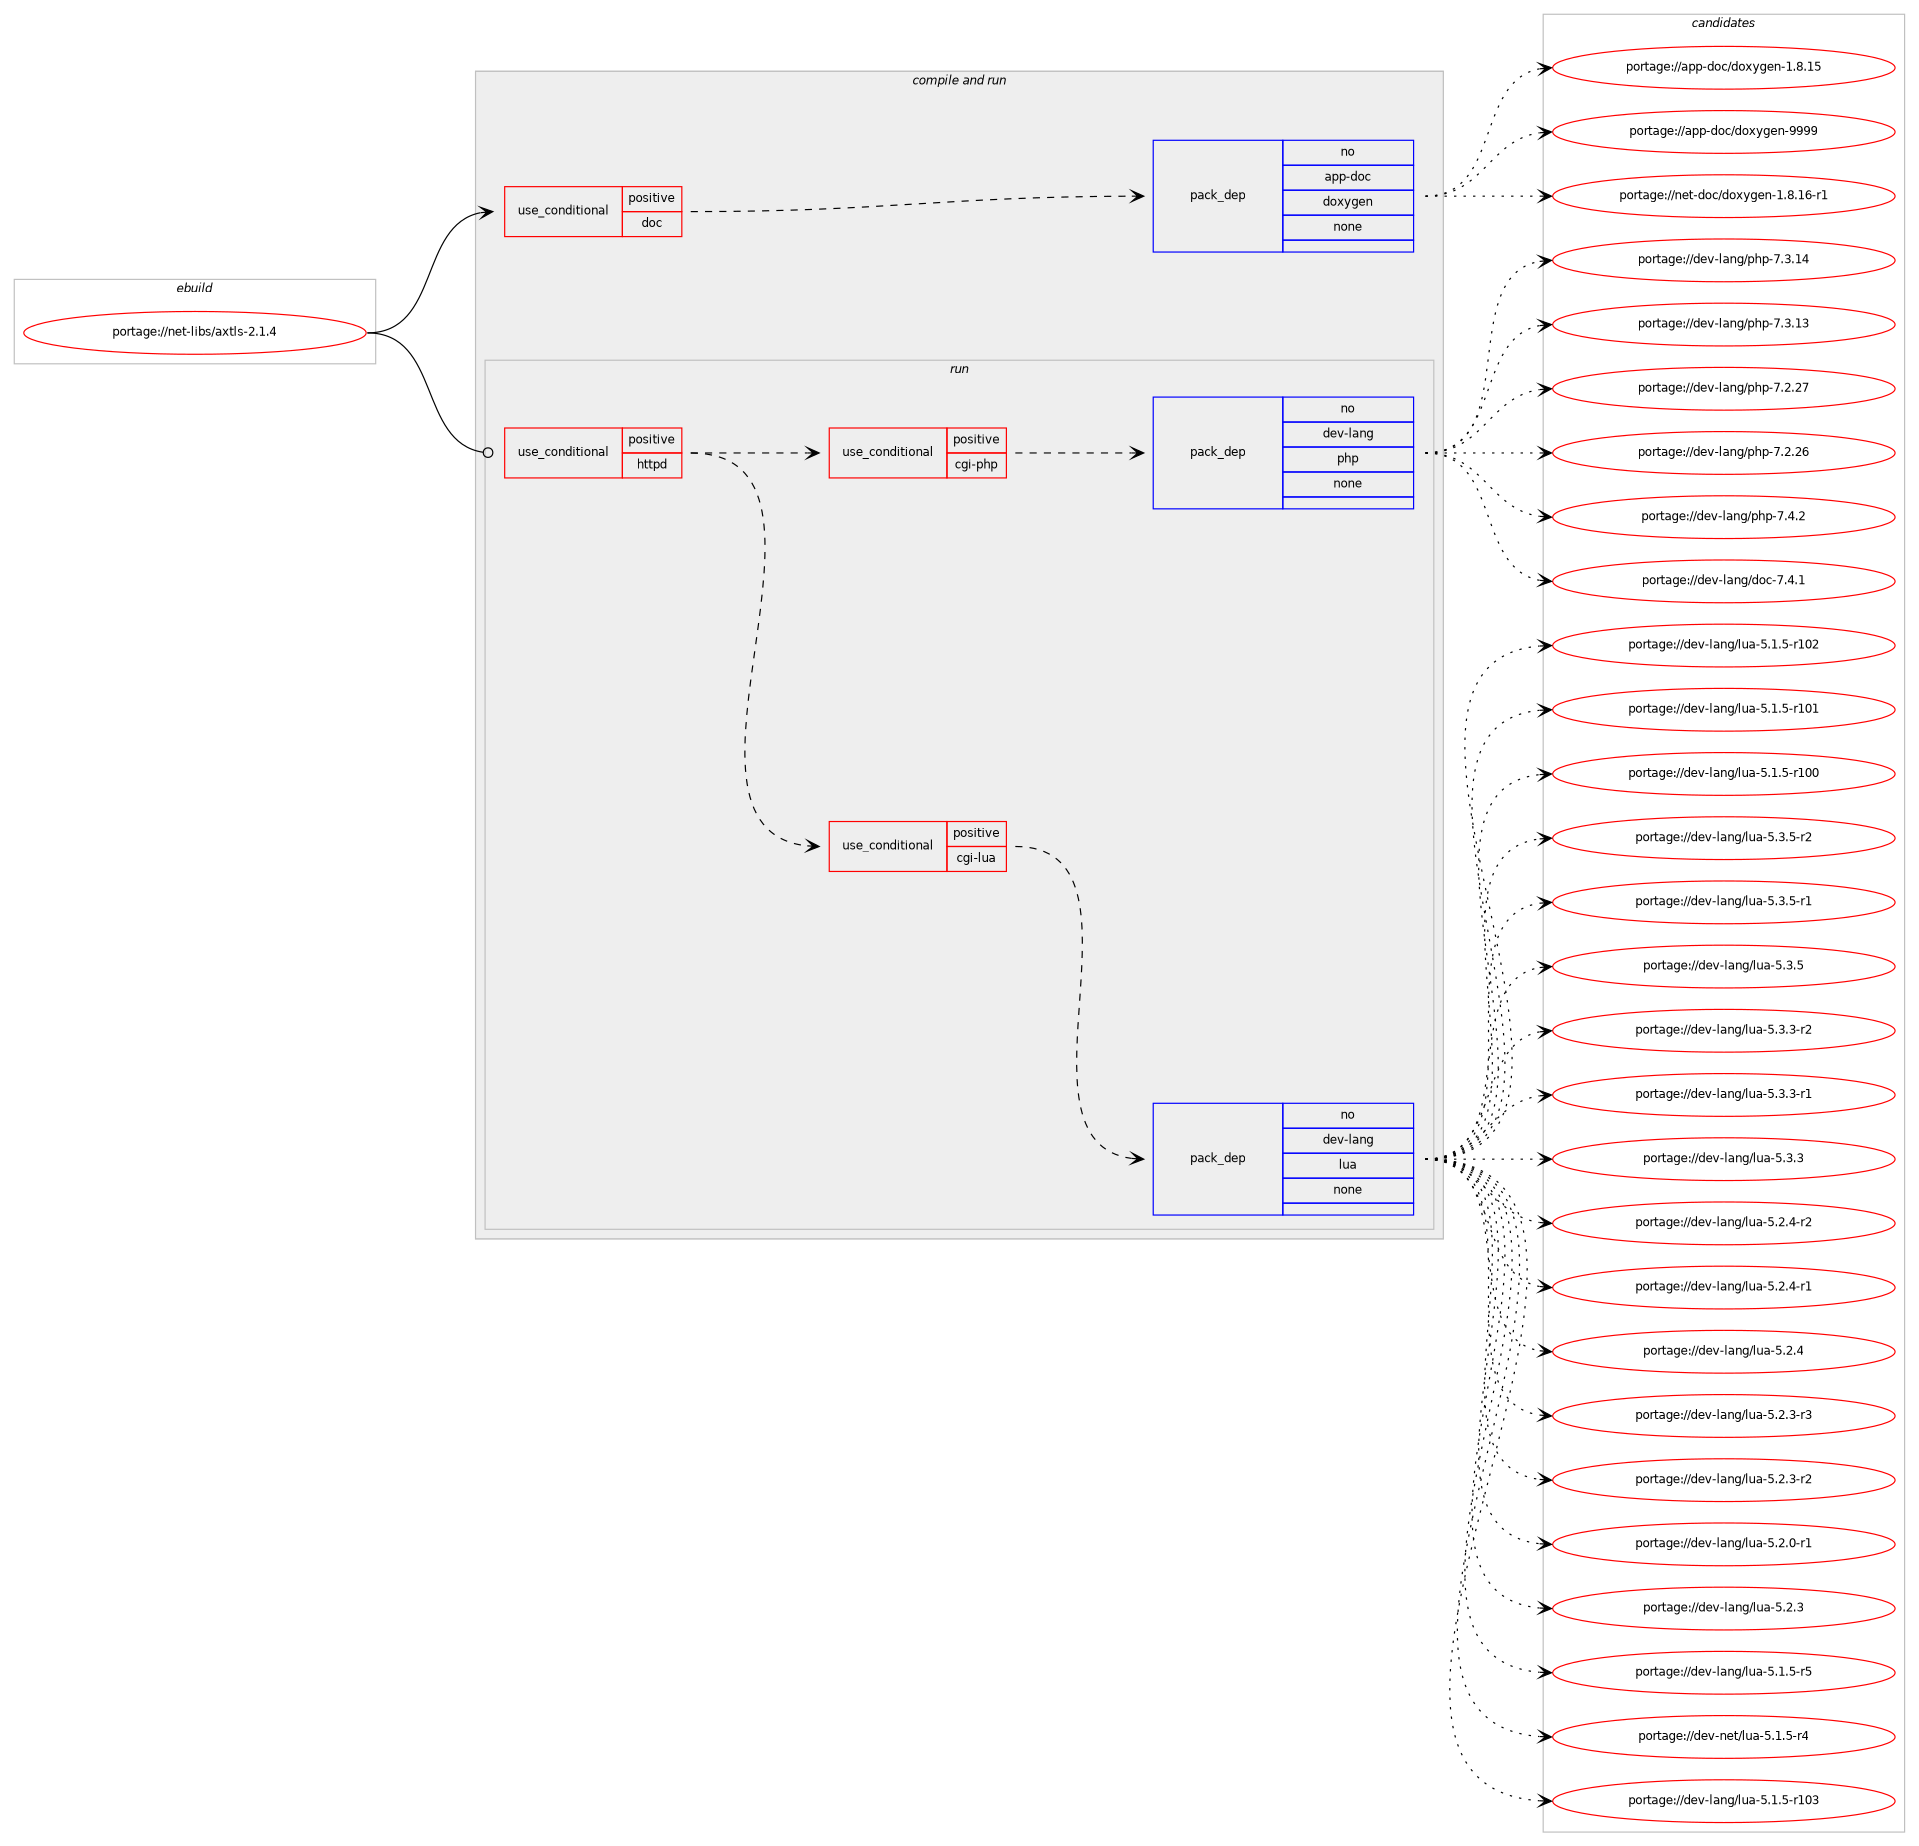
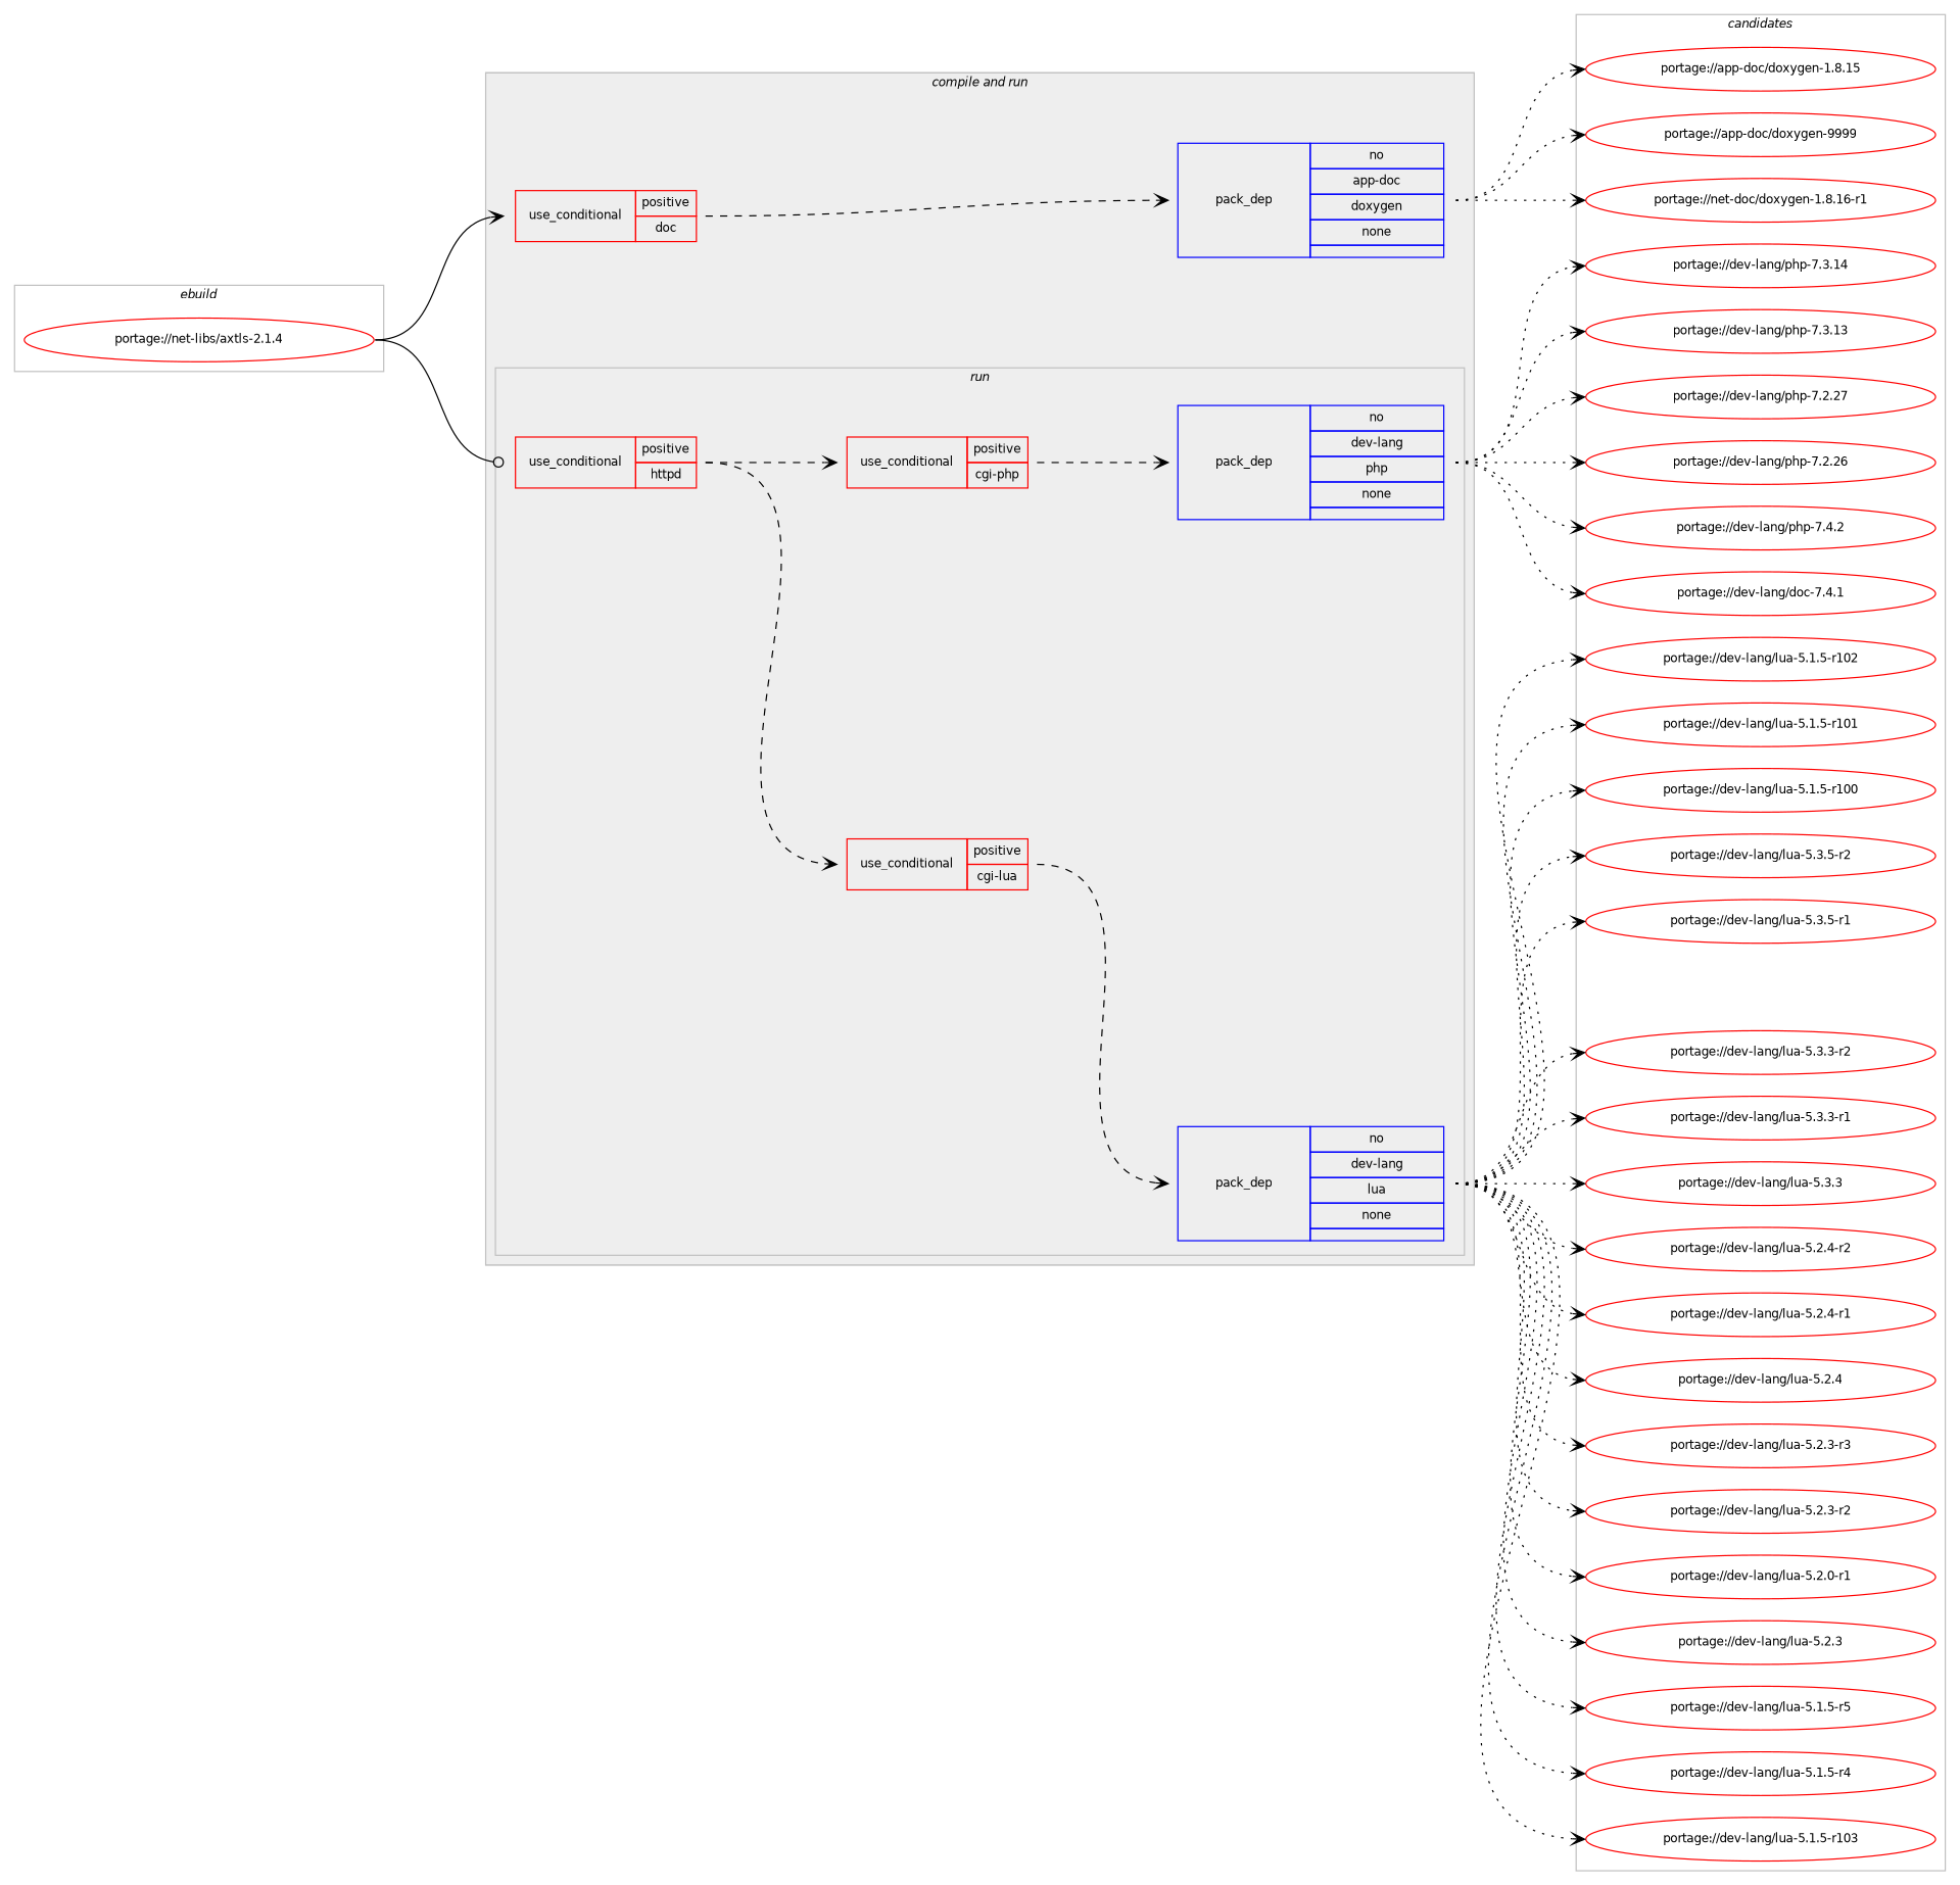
  digraph {
    compound=true
    concentrate=true
    fontname=Helvetica
    fontsize=10
    newrank=true
    rankdir=LR
    ranksep=1.5
    node [color=red fontname=Helvetica fontsize=10]
    edge [arrowhead=vee headport=w style=dotted tailport=e weight=100]
    n1 [label="portage://net-libs/axtls-2.1.4" width=4]
    n2 [color=blue label=<<TABLE BORDER="0" CELLBORDER="1" CELLSPACING="0" CELLPADDING="4" WIDTH="220"><TR><TD ROWSPAN="6" CELLPADDING="30">pack_dep</TD></TR><TR><TD WIDTH="110">no</TD></TR><TR><TD>app-doc</TD></TR><TR><TD>doxygen</TD></TR><TR><TD>none</TD></TR><TR><TD></TD></TR></TABLE>> shape=none]
    n3 [label=<<TABLE BORDER="0" CELLBORDER="1" CELLSPACING="0" CELLPADDING="4"><TR><TD ROWSPAN="3" CELLPADDING="10">use_conditional</TD></TR><TR><TD>positive</TD></TR><TR><TD>doc</TD></TR></TABLE>> shape=none]
    n4 [color=blue label=<<TABLE BORDER="0" CELLBORDER="1" CELLSPACING="0" CELLPADDING="4" WIDTH="220"><TR><TD ROWSPAN="6" CELLPADDING="30">pack_dep</TD></TR><TR><TD WIDTH="110">no</TD></TR><TR><TD>dev-lang</TD></TR><TR><TD>lua</TD></TR><TR><TD>none</TD></TR><TR><TD></TD></TR></TABLE>> shape=none]
    n5 [label=<<TABLE BORDER="0" CELLBORDER="1" CELLSPACING="0" CELLPADDING="4"><TR><TD ROWSPAN="3" CELLPADDING="10">use_conditional</TD></TR><TR><TD>positive</TD></TR><TR><TD>cgi-lua</TD></TR></TABLE>> shape=none]
    n6 [color=blue label=<<TABLE BORDER="0" CELLBORDER="1" CELLSPACING="0" CELLPADDING="4" WIDTH="220"><TR><TD ROWSPAN="6" CELLPADDING="30">pack_dep</TD></TR><TR><TD WIDTH="110">no</TD></TR><TR><TD>dev-lang</TD></TR><TR><TD>php</TD></TR><TR><TD>none</TD></TR><TR><TD></TD></TR></TABLE>> shape=none]
    n7 [label=<<TABLE BORDER="0" CELLBORDER="1" CELLSPACING="0" CELLPADDING="4"><TR><TD ROWSPAN="3" CELLPADDING="10">use_conditional</TD></TR><TR><TD>positive</TD></TR><TR><TD>cgi-php</TD></TR></TABLE>> shape=none]
    n8 [label=<<TABLE BORDER="0" CELLBORDER="1" CELLSPACING="0" CELLPADDING="4"><TR><TD ROWSPAN="3" CELLPADDING="10">use_conditional</TD></TR><TR><TD>positive</TD></TR><TR><TD>httpd</TD></TR></TABLE>> shape=none]
    n9 [label="portage://app-doc/doxygen-9999" width=4]
    n10 [label="portage://net-doc/doxygen-1.8.16-r1" width=4]
    n11 [label="portage://app-doc/doxygen-1.8.15" width=4]
    n12 [label="portage://dev-lang/lua-5.3.5-r2" width=4]
    n13 [label="portage://dev-lang/lua-5.3.5-r1" width=4]
-   n14 [label="portage://dev-lang/lua-5.3.5" width=4]
    n15 [label="portage://dev-lang/lua-5.3.3-r2" width=4]
    n16 [label="portage://dev-lang/lua-5.3.3-r1" width=4]
    n17 [label="portage://dev-lang/lua-5.3.3" width=4]
    n18 [label="portage://dev-lang/lua-5.2.4-r2" width=4]
    n19 [label="portage://dev-lang/lua-5.2.4-r1" width=4]
    n20 [label="portage://dev-lang/lua-5.2.4" width=4]
    n21 [label="portage://dev-lang/lua-5.2.3-r3" width=4]
    n22 [label="portage://dev-lang/lua-5.2.3-r2" width=4]
    n23 [label="portage://dev-lang/lua-5.2.0-r1" width=4]
    n24 [label="portage://dev-lang/lua-5.2.3" width=4]
    n25 [label="portage://dev-lang/lua-5.1.5-r5" width=4]
-   n26 [label="portage://dev-net/lua-5.1.5-r4" width=4]
+   n26 [label="portage://dev-lang/lua-5.1.5-r4" width=4]
    n27 [label="portage://dev-lang/lua-5.1.5-r103" width=4]
    n28 [label="portage://dev-lang/lua-5.1.5-r102" width=4]
    n29 [label="portage://dev-lang/lua-5.1.5-r101" width=4]
    n30 [label="portage://dev-lang/lua-5.1.5-r100" width=4]
    n31 [label="portage://dev-lang/php-7.4.2" width=4]
    n32 [label="portage://dev-lang/doc-7.4.1" width=4]
    n33 [label="portage://dev-lang/php-7.3.14" width=4]
    n34 [label="portage://dev-lang/php-7.3.13" width=4]
    n35 [label="portage://dev-lang/php-7.2.27" width=4]
    n36 [label="portage://dev-lang/php-7.2.26" width=4]
    subgraph cluster_1 {
      color=gray
      label=<<i>ebuild</i>>
      rank=same
      n1
    }
    subgraph cluster_2 {
      color=gray
      label=<<i>dependencies</i>>
      subgraph cluster_3 {
        color=gray
        fillcolor="#eeeeee"
        label=<<i>compile</i>>
        style=filled
        subgraph sub_4 {
          color=gray
          fillcolor="#eeeeee"
          label=<<i>compile</i>>
          style=filled
          n3
          subgraph sub_5 {
            color=gray
            fillcolor="#eeeeee"
            label=<<i>compile</i>>
            style=filled
            n2
          }
        }
      }
      subgraph cluster_6 {
        color=gray
        fillcolor="#eeeeee"
        label=<<i>compile and run</i>>
        style=filled
      }
      subgraph cluster_7 {
        color=gray
        fillcolor="#eeeeee"
        label=<<i>run</i>>
        style=filled
        subgraph sub_8 {
          color=gray
          fillcolor="#eeeeee"
          label=<<i>run</i>>
          style=filled
          n8
          subgraph sub_9 {
            color=gray
            fillcolor="#eeeeee"
            label=<<i>run</i>>
            style=filled
            n5
            subgraph sub_10 {
              color=gray
              fillcolor="#eeeeee"
              label=<<i>run</i>>
              style=filled
              n4
            }
          }
          subgraph sub_11 {
            color=gray
            fillcolor="#eeeeee"
            label=<<i>run</i>>
            style=filled
            n7
            subgraph sub_12 {
              color=gray
              fillcolor="#eeeeee"
              label=<<i>run</i>>
              style=filled
              n6
            }
          }
        }
      }
    }
    subgraph cluster_13 {
      color=gray
      label=<<i>candidates</i>>
      rank=same
      subgraph sub_14 {
        color=black
        label=<<i>candidates</i>>
        nodesep=1
        rank=same
        n9
        n10
        n11
      }
      subgraph sub_15 {
        color=black
        label=<<i>candidates</i>>
        nodesep=1
        rank=same
        n12
        n13
-       n14
        n15
        n16
        n17
        n18
        n19
        n20
        n21
        n22
        n23
        n24
        n25
        n26
        n27
        n28
        n29
        n30
      }
      subgraph sub_16 {
        color=black
        label=<<i>candidates</i>>
        nodesep=1
        rank=same
        n31
        n32
        n33
        n34
        n35
        n36
      }
    }
    n1 -> n3 [style=solid weight=20]
    n1 -> n8 [arrowhead=odot style=solid weight=20]
    n2 -> n9
    n2 -> n10
    n2 -> n11
    n3 -> n2 [style=dashed weight=20]
    n4 -> n12
    n4 -> n13
-   n4 -> n14
    n4 -> n15
    n4 -> n16
    n4 -> n17
    n4 -> n18
    n4 -> n19
    n4 -> n20
    n4 -> n21
    n4 -> n22
    n4 -> n23
    n4 -> n24
    n4 -> n25
    n4 -> n26
    n4 -> n27
    n4 -> n28
    n4 -> n29
    n4 -> n30
    n5 -> n4 [style=dashed weight=20]
    n6 -> n31
    n6 -> n32
    n6 -> n33
    n6 -> n34
    n6 -> n35
    n6 -> n36
    n7 -> n6 [style=dashed weight=20]
    n8 -> n5 [style=dashed weight=20]
    n8 -> n7 [style=dashed weight=20]
  }
